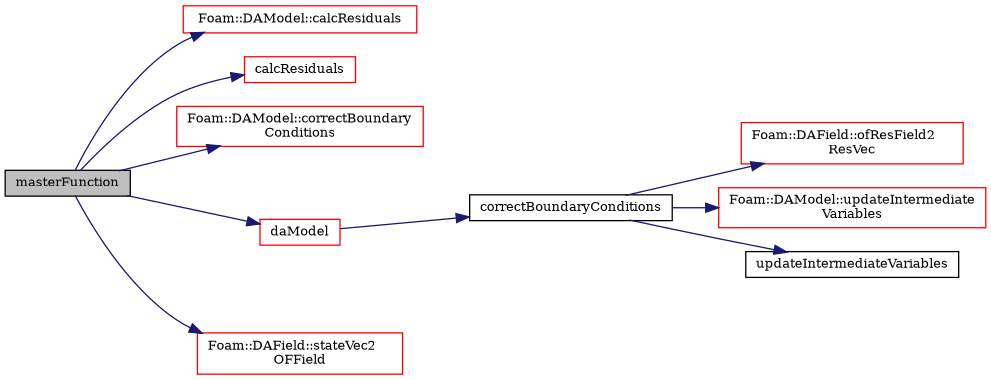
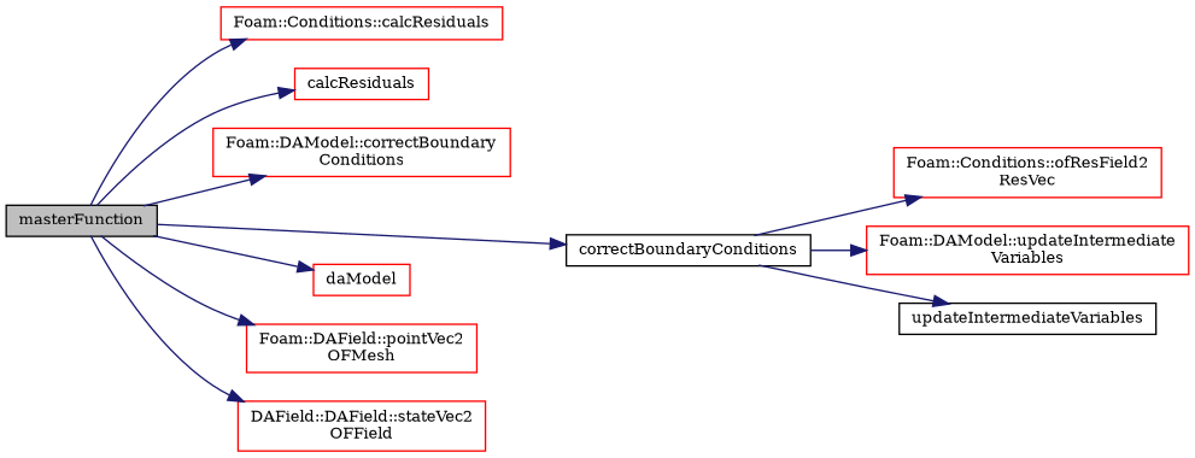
  digraph {
    fontname="DejaVu Serif"
    rankdir=LR
    node [color=red fontname="DejaVu Serif" fontsize=10 shape=record]
    edge [color=midnightblue fontname="DejaVu Serif" fontsize=10 labelfontname=Helvetica labelfontsize=10 style=solid]
    n1 [color=black fillcolor=grey75 fontcolor=black height=0.2 label=masterFunction style=filled width=0.4]
-   n2 [height=0.2 label="Foam::DAModel::calcResiduals" width=0.4]
+   n2 [height=0.2 label="Foam::Conditions::calcResiduals" width=0.4]
    n3 [height=0.2 label=calcResiduals width=0.4]
    n4 [height=0.2 label="Foam::DAModel::correctBoundary\lConditions" width=0.4]
    n5 [color=black height=0.2 label=correctBoundaryConditions width=0.4]
    n6 [height=0.2 label=daModel width=0.4]
-   n8 [height=0.2 label="Foam::DAField::stateVec2\lOFField" width=0.4]
-   n9 [height=0.2 label="Foam::DAField::ofResField2\lResVec" width=0.4]
+   n7 [height=0.2 label="Foam::DAField::pointVec2\lOFMesh" width=0.4]
+   n8 [height=0.2 label="DAField::DAField::stateVec2\lOFField" width=0.4]
+   n9 [height=0.2 label="Foam::Conditions::ofResField2\lResVec" width=0.4]
    n10 [height=0.2 label="Foam::DAModel::updateIntermediate\lVariables" width=0.4]
    n11 [color=black height=0.2 label=updateIntermediateVariables width=0.4]
    n1 -> n2
    n1 -> n3
    n1 -> n4
-   n6 -> n5
+   n1 -> n5
    n1 -> n6
+   n1 -> n7
    n1 -> n8
    n5 -> n9
    n5 -> n10
    n5 -> n11
  }
